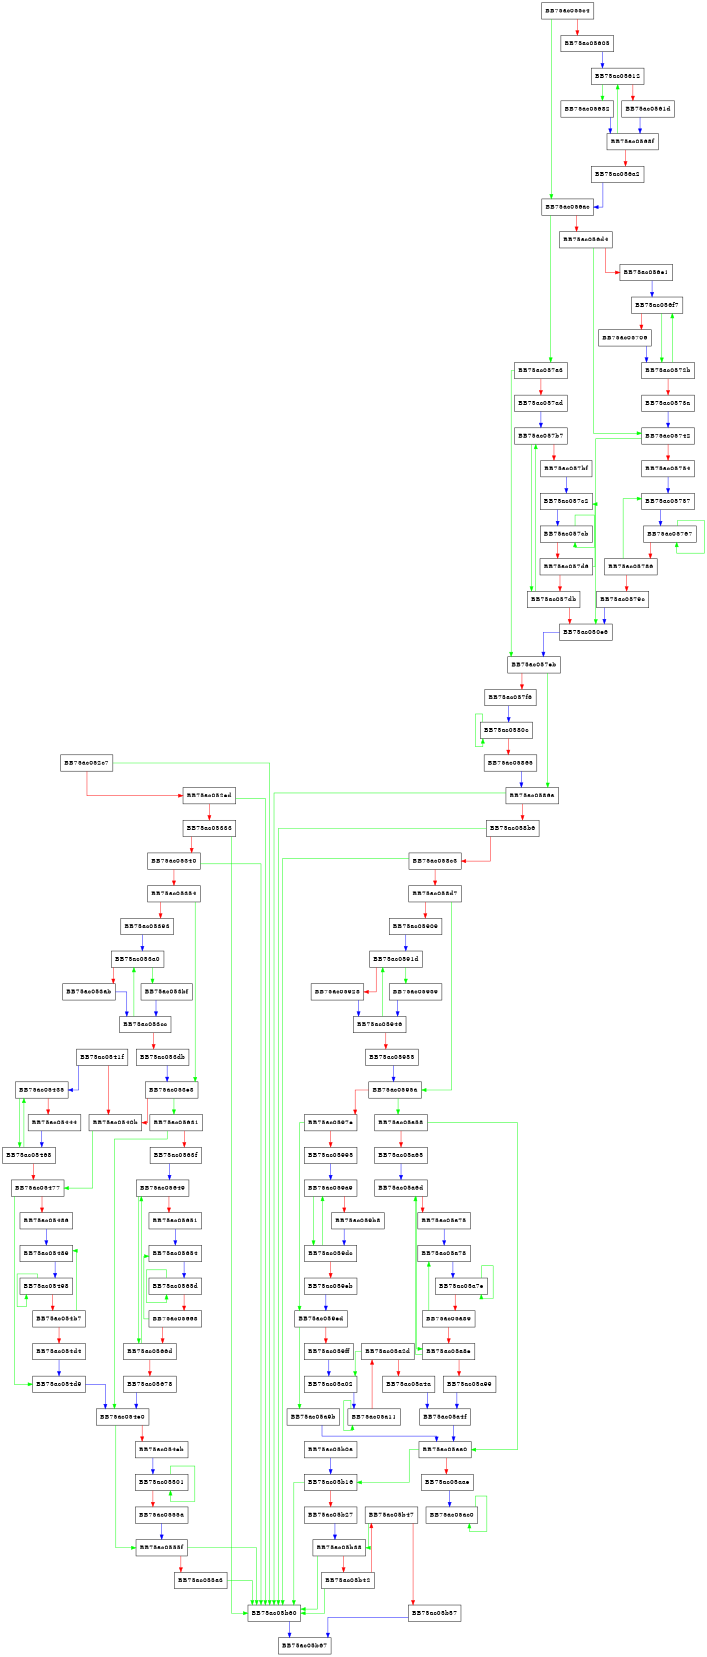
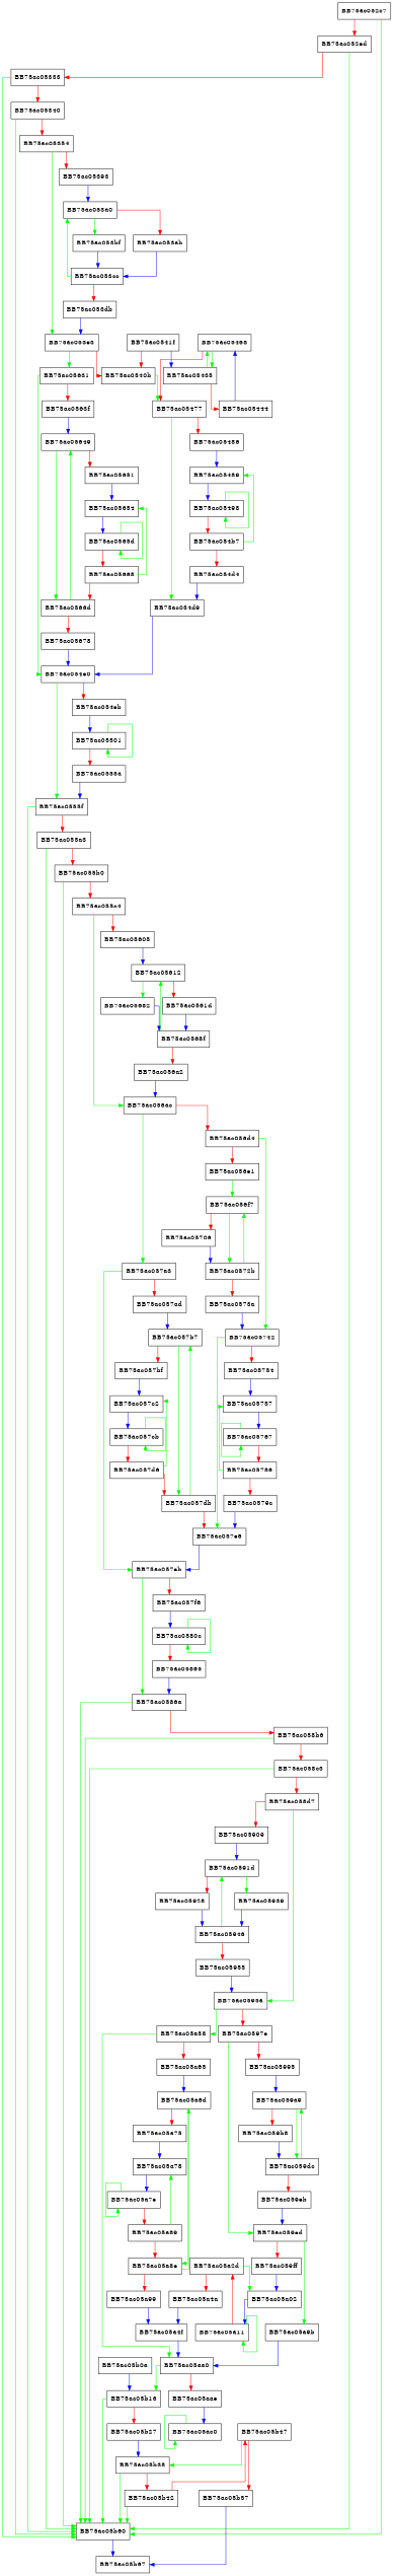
  digraph {
    splines=ortho
    node [shape=box]
    edge [color=green]
    BB75ac05b60
    BB75ac05b67
    BB75ac052c7
    BB75ac052ed
    BB75ac05333
    BB75ac05340
    BB75ac05354
    BB75ac053e3
    BB75ac05393
    BB75ac05631
    BB75ac0540b
    BB75ac053a0
    BB75ac054e0
    BB75ac0563f
    BB75ac05477
    BB75ac053bf
    BB75ac053ab
    BB75ac053cc
    BB75ac053db
    BB75ac0555f
    BB75ac054eb
    BB75ac05649
    BB75ac054d9
    BB75ac05486
    BB75ac0541f
    BB75ac05435
    BB75ac05489
    BB75ac05468
    BB75ac05444
    BB75ac05498
    BB75ac054b7
    BB75ac054d4
    BB75ac055a3
    BB75ac05501
+   BB75ac055b0
    BB75ac0555a
    BB75ac055c4
    BB75ac056ac
    BB75ac05605
    BB75ac057a3
    BB75ac056d4
    BB75ac05612
    BB75ac057eb
    BB75ac057ad
    BB75ac05742
    BB75ac056e1
    BB75ac05682
    BB75ac0561d
    BB75ac0568f
    BB75ac056a2
    BB75ac0566d
    BB75ac05651
    BB75ac05678
    BB75ac05654
    BB75ac0565d
    BB75ac05668
    BB75ac0586a
    BB75ac057f6
    BB75ac057b7
-   BB75ac057e6 [label=BB75ac050e6]
+   BB75ac057e6
    BB75ac05754
    BB75ac056f7
    BB75ac05757
    BB75ac0572b
    BB75ac05706
    BB75ac0573a
    BB75ac05767
    BB75ac05786
    BB75ac0579c
    BB75ac058b6
    BB75ac0580c
    BB75ac057db
    BB75ac057bf
    BB75ac057c2
    BB75ac057cb
    BB75ac057d6
    BB75ac058c3
    BB75ac05865
    BB75ac058d7
    BB75ac0595a
    BB75ac05909
    BB75ac05a58
    BB75ac0597e
    BB75ac0591d
    BB75ac05aa0
    BB75ac05a65
    BB75ac059ed
    BB75ac05995
    BB75ac05939
    BB75ac05928
    BB75ac05946
    BB75ac05955
    BB75ac05b16
    BB75ac05aae
    BB75ac05a6d
    BB75ac05a9b
    BB75ac059ff
    BB75ac059a9
    BB75ac05a02
    BB75ac059dc
    BB75ac059b8
    BB75ac059eb
    BB75ac05a11
    BB75ac05a2d
    BB75ac05a4a
    BB75ac05a4f
    BB75ac05b27
    BB75ac05ac0
    BB75ac05a8e
    BB75ac05a75
    BB75ac05a99
    BB75ac05a78
    BB75ac05a7e
    BB75ac05a89
    BB75ac05b38
    BB75ac05b0a
    BB75ac05b42
    BB75ac05b47
    BB75ac05b57
    BB75ac05b60 -> BB75ac05b67 [color=blue]
    BB75ac052c7 -> BB75ac05b60
    BB75ac052c7 -> BB75ac052ed [color=red]
    BB75ac052ed -> BB75ac05b60
    BB75ac052ed -> BB75ac05333 [color=red]
    BB75ac05333 -> BB75ac05b60
    BB75ac05333 -> BB75ac05340 [color=red]
    BB75ac05340 -> BB75ac05b60
    BB75ac05340 -> BB75ac05354 [color=red]
    BB75ac05354 -> BB75ac053e3
    BB75ac05354 -> BB75ac05393 [color=red]
    BB75ac053e3 -> BB75ac05631
    BB75ac053e3 -> BB75ac0540b [color=red]
    BB75ac05393 -> BB75ac053a0 [color=blue]
    BB75ac05631 -> BB75ac054e0
    BB75ac05631 -> BB75ac0563f [color=red]
    BB75ac0540b -> BB75ac05477
    BB75ac053a0 -> BB75ac053bf
    BB75ac053a0 -> BB75ac053ab [color=red]
    BB75ac054e0 -> BB75ac0555f
    BB75ac054e0 -> BB75ac054eb [color=red]
    BB75ac0563f -> BB75ac05649 [color=blue]
    BB75ac05477 -> BB75ac054d9
    BB75ac05477 -> BB75ac05486 [color=red]
    BB75ac053bf -> BB75ac053cc [color=blue]
    BB75ac053ab -> BB75ac053cc [color=blue]
    BB75ac053cc -> BB75ac053a0
    BB75ac053cc -> BB75ac053db [color=red]
    BB75ac053db -> BB75ac053e3 [color=blue]
    BB75ac0555f -> BB75ac05b60
    BB75ac0555f -> BB75ac055a3 [color=red]
    BB75ac054eb -> BB75ac05501 [color=blue]
    BB75ac05649 -> BB75ac0566d
    BB75ac05649 -> BB75ac05651 [color=red]
    BB75ac054d9 -> BB75ac054e0 [color=blue]
    BB75ac05486 -> BB75ac05489 [color=blue]
    BB75ac0541f -> BB75ac0540b [color=red]
    BB75ac0541f -> BB75ac05435 [color=blue]
    BB75ac05435 -> BB75ac05468
    BB75ac05435 -> BB75ac05444 [color=red]
    BB75ac05489 -> BB75ac05498 [color=blue]
    BB75ac05468 -> BB75ac05477 [color=red]
    BB75ac05468 -> BB75ac05435
    BB75ac05444 -> BB75ac05468 [color=blue]
    BB75ac05498 -> BB75ac05498
    BB75ac05498 -> BB75ac054b7 [color=red]
    BB75ac054b7 -> BB75ac05489
    BB75ac054b7 -> BB75ac054d4 [color=red]
    BB75ac054d4 -> BB75ac054d9 [color=blue]
    BB75ac055a3 -> BB75ac05b60
+   BB75ac055a3 -> BB75ac055b0 [color=red]
    BB75ac05501 -> BB75ac05501
    BB75ac05501 -> BB75ac0555a [color=red]
+   BB75ac055b0 -> BB75ac05b60
+   BB75ac055b0 -> BB75ac055c4 [color=red]
    BB75ac0555a -> BB75ac0555f [color=blue]
    BB75ac055c4 -> BB75ac056ac
    BB75ac055c4 -> BB75ac05605 [color=red]
    BB75ac056ac -> BB75ac057a3
    BB75ac056ac -> BB75ac056d4 [color=red]
    BB75ac05605 -> BB75ac05612 [color=blue]
    BB75ac057a3 -> BB75ac057eb
    BB75ac057a3 -> BB75ac057ad [color=red]
    BB75ac056d4 -> BB75ac05742
    BB75ac056d4 -> BB75ac056e1 [color=red]
    BB75ac05612 -> BB75ac05682
    BB75ac05612 -> BB75ac0561d [color=red]
    BB75ac057eb -> BB75ac0586a
    BB75ac057eb -> BB75ac057f6 [color=red]
    BB75ac057ad -> BB75ac057b7 [color=blue]
    BB75ac05742 -> BB75ac057e6
    BB75ac05742 -> BB75ac05754 [color=red]
-   BB75ac056e1 -> BB75ac056f7 [color=blue]
+   BB75ac056e1 -> BB75ac056f7
    BB75ac05682 -> BB75ac0568f [color=blue]
    BB75ac0561d -> BB75ac0568f [color=blue]
    BB75ac0568f -> BB75ac05612
    BB75ac0568f -> BB75ac056a2 [color=red]
    BB75ac056a2 -> BB75ac056ac [color=blue]
    BB75ac0566d -> BB75ac05649
    BB75ac0566d -> BB75ac05678 [color=red]
    BB75ac05651 -> BB75ac05654 [color=blue]
    BB75ac05678 -> BB75ac054e0 [color=blue]
    BB75ac05654 -> BB75ac0565d [color=blue]
    BB75ac0565d -> BB75ac0565d
    BB75ac0565d -> BB75ac05668 [color=red]
    BB75ac05668 -> BB75ac0566d [color=red]
    BB75ac05668 -> BB75ac05654
    BB75ac0586a -> BB75ac05b60
    BB75ac0586a -> BB75ac058b6 [color=red]
    BB75ac057f6 -> BB75ac0580c [color=blue]
    BB75ac057b7 -> BB75ac057db
    BB75ac057b7 -> BB75ac057bf [color=red]
    BB75ac057e6 -> BB75ac057eb [color=blue]
    BB75ac05754 -> BB75ac05757 [color=blue]
    BB75ac056f7 -> BB75ac0572b
    BB75ac056f7 -> BB75ac05706 [color=red]
    BB75ac05757 -> BB75ac05767 [color=blue]
    BB75ac0572b -> BB75ac056f7
    BB75ac0572b -> BB75ac0573a [color=red]
    BB75ac05706 -> BB75ac0572b [color=blue]
    BB75ac0573a -> BB75ac05742 [color=blue]
    BB75ac05767 -> BB75ac05767
    BB75ac05767 -> BB75ac05786 [color=red]
    BB75ac05786 -> BB75ac05757
    BB75ac05786 -> BB75ac0579c [color=red]
    BB75ac0579c -> BB75ac057e6 [color=blue]
    BB75ac058b6 -> BB75ac05b60
    BB75ac058b6 -> BB75ac058c3 [color=red]
    BB75ac0580c -> BB75ac0580c
    BB75ac0580c -> BB75ac05865 [color=red]
    BB75ac057db -> BB75ac057b7
    BB75ac057db -> BB75ac057e6 [color=red]
    BB75ac057bf -> BB75ac057c2 [color=blue]
    BB75ac057c2 -> BB75ac057cb [color=blue]
    BB75ac057cb -> BB75ac057cb
    BB75ac057cb -> BB75ac057d6 [color=red]
    BB75ac057d6 -> BB75ac057db [color=red]
    BB75ac057d6 -> BB75ac057c2
    BB75ac058c3 -> BB75ac05b60
    BB75ac058c3 -> BB75ac058d7 [color=red]
    BB75ac05865 -> BB75ac0586a [color=blue]
    BB75ac058d7 -> BB75ac0595a
    BB75ac058d7 -> BB75ac05909 [color=red]
    BB75ac0595a -> BB75ac05a58
    BB75ac0595a -> BB75ac0597e [color=red]
    BB75ac05909 -> BB75ac0591d [color=blue]
    BB75ac05a58 -> BB75ac05aa0
    BB75ac05a58 -> BB75ac05a65 [color=red]
    BB75ac0597e -> BB75ac059ed
    BB75ac0597e -> BB75ac05995 [color=red]
    BB75ac0591d -> BB75ac05939
    BB75ac0591d -> BB75ac05928 [color=red]
    BB75ac05aa0 -> BB75ac05b16
    BB75ac05aa0 -> BB75ac05aae [color=red]
    BB75ac05a65 -> BB75ac05a6d [color=blue]
    BB75ac059ed -> BB75ac05a9b
    BB75ac059ed -> BB75ac059ff [color=red]
    BB75ac05995 -> BB75ac059a9 [color=blue]
    BB75ac05939 -> BB75ac05946 [color=blue]
    BB75ac05928 -> BB75ac05946 [color=blue]
    BB75ac05946 -> BB75ac0591d
    BB75ac05946 -> BB75ac05955 [color=red]
    BB75ac05955 -> BB75ac0595a [color=blue]
    BB75ac05b16 -> BB75ac05b60
    BB75ac05b16 -> BB75ac05b27 [color=red]
    BB75ac05aae -> BB75ac05ac0 [color=blue]
    BB75ac05a6d -> BB75ac05a8e
    BB75ac05a6d -> BB75ac05a75 [color=red]
    BB75ac05a9b -> BB75ac05aa0 [color=blue]
    BB75ac059ff -> BB75ac05a02 [color=blue]
    BB75ac059a9 -> BB75ac059dc
    BB75ac059a9 -> BB75ac059b8 [color=red]
    BB75ac05a02 -> BB75ac05a11 [color=blue]
    BB75ac059dc -> BB75ac059a9
    BB75ac059dc -> BB75ac059eb [color=red]
    BB75ac059b8 -> BB75ac059dc [color=blue]
    BB75ac059eb -> BB75ac059ed [color=blue]
    BB75ac05a11 -> BB75ac05a11
    BB75ac05a11 -> BB75ac05a2d [color=red]
    BB75ac05a2d -> BB75ac05a02
    BB75ac05a2d -> BB75ac05a4a [color=red]
    BB75ac05a4a -> BB75ac05a4f [color=blue]
    BB75ac05a4f -> BB75ac05aa0 [color=blue]
    BB75ac05b27 -> BB75ac05b38 [color=blue]
    BB75ac05ac0 -> BB75ac05ac0
    BB75ac05a8e -> BB75ac05a6d
    BB75ac05a8e -> BB75ac05a99 [color=red]
    BB75ac05a75 -> BB75ac05a78 [color=blue]
    BB75ac05a99 -> BB75ac05a4f [color=blue]
    BB75ac05a78 -> BB75ac05a7e [color=blue]
    BB75ac05a7e -> BB75ac05a7e
    BB75ac05a7e -> BB75ac05a89 [color=red]
    BB75ac05a89 -> BB75ac05a8e [color=red]
    BB75ac05a89 -> BB75ac05a78
    BB75ac05b38 -> BB75ac05b60
    BB75ac05b38 -> BB75ac05b42 [color=red]
    BB75ac05b0a -> BB75ac05b16 [color=blue]
    BB75ac05b42 -> BB75ac05b60
    BB75ac05b42 -> BB75ac05b47 [color=red]
    BB75ac05b47 -> BB75ac05b38
    BB75ac05b47 -> BB75ac05b57 [color=red]
    BB75ac05b57 -> BB75ac05b67 [color=blue]
  }
